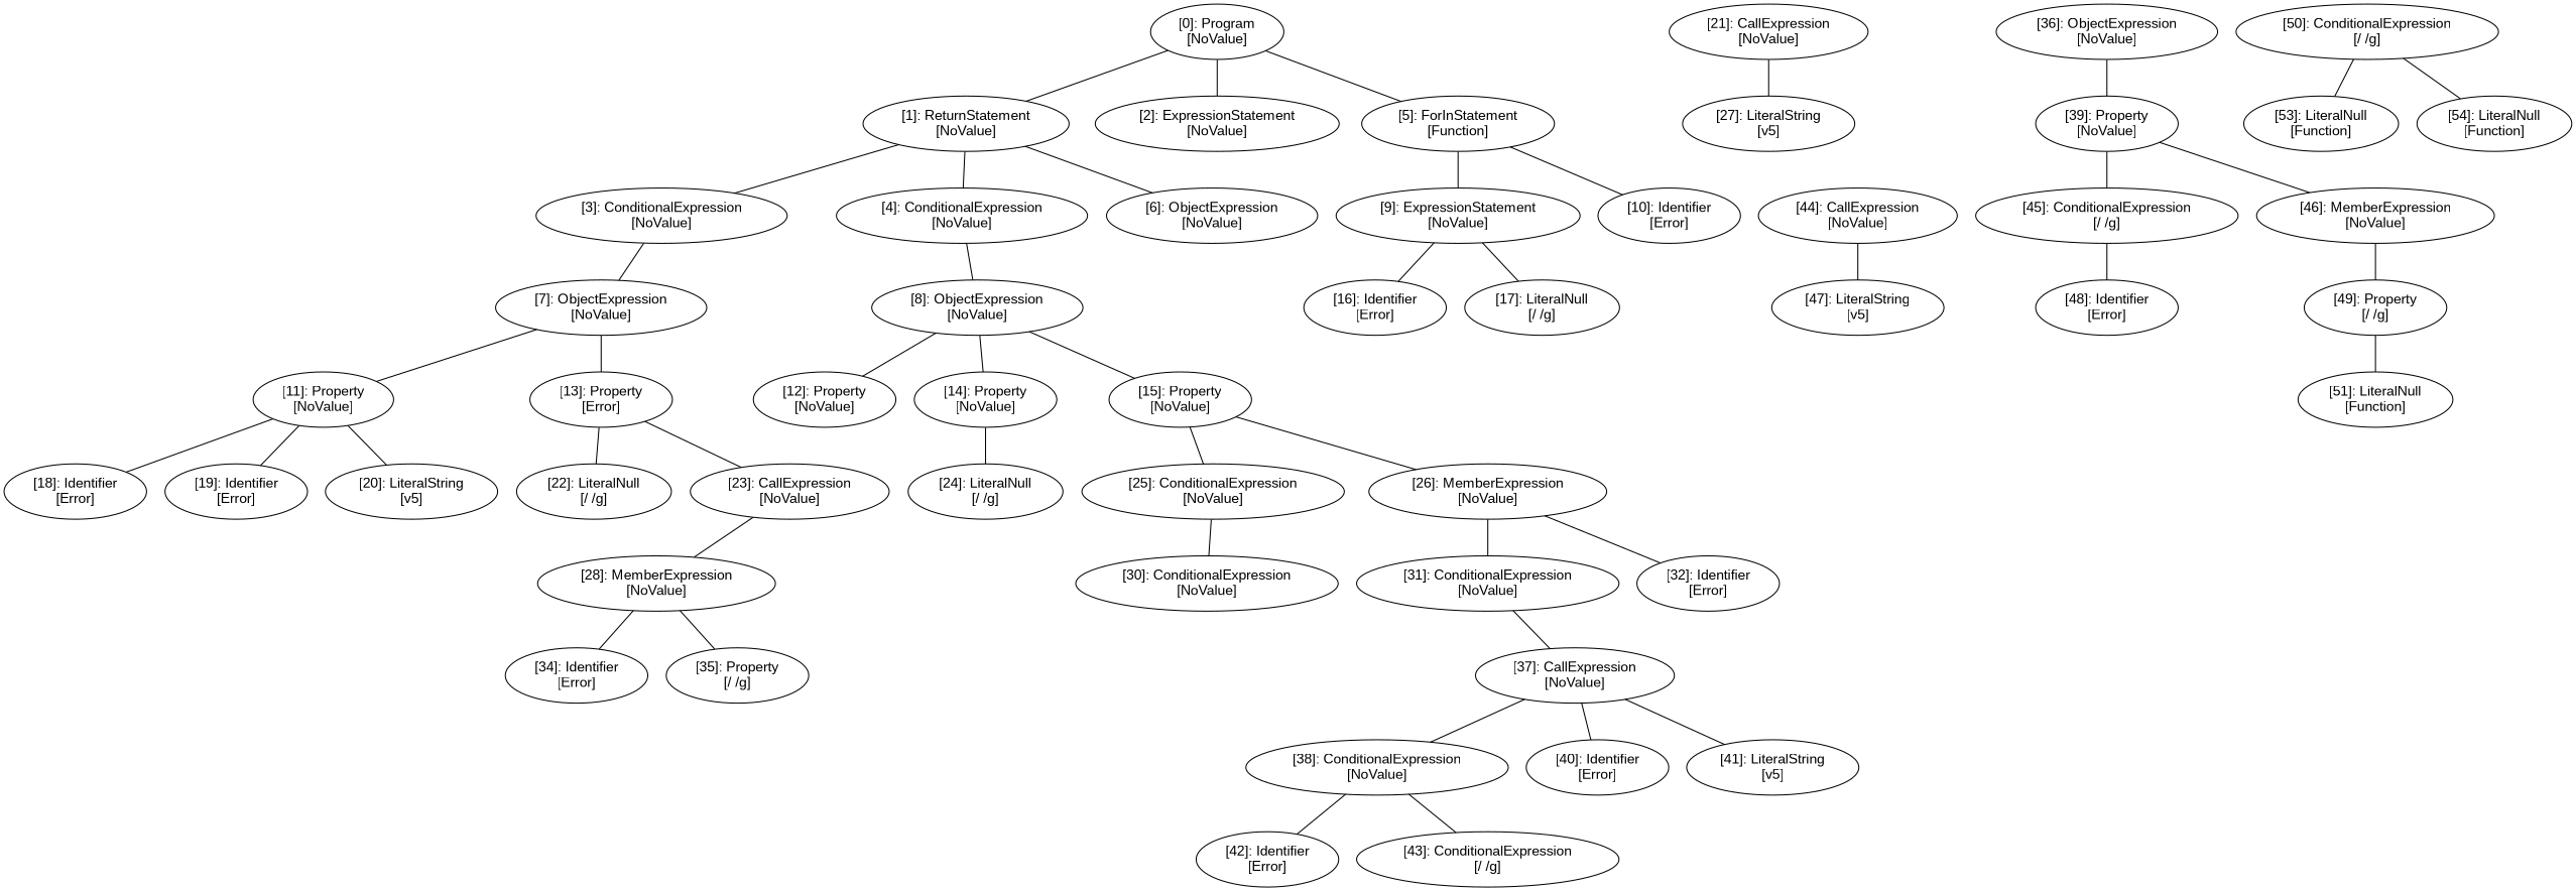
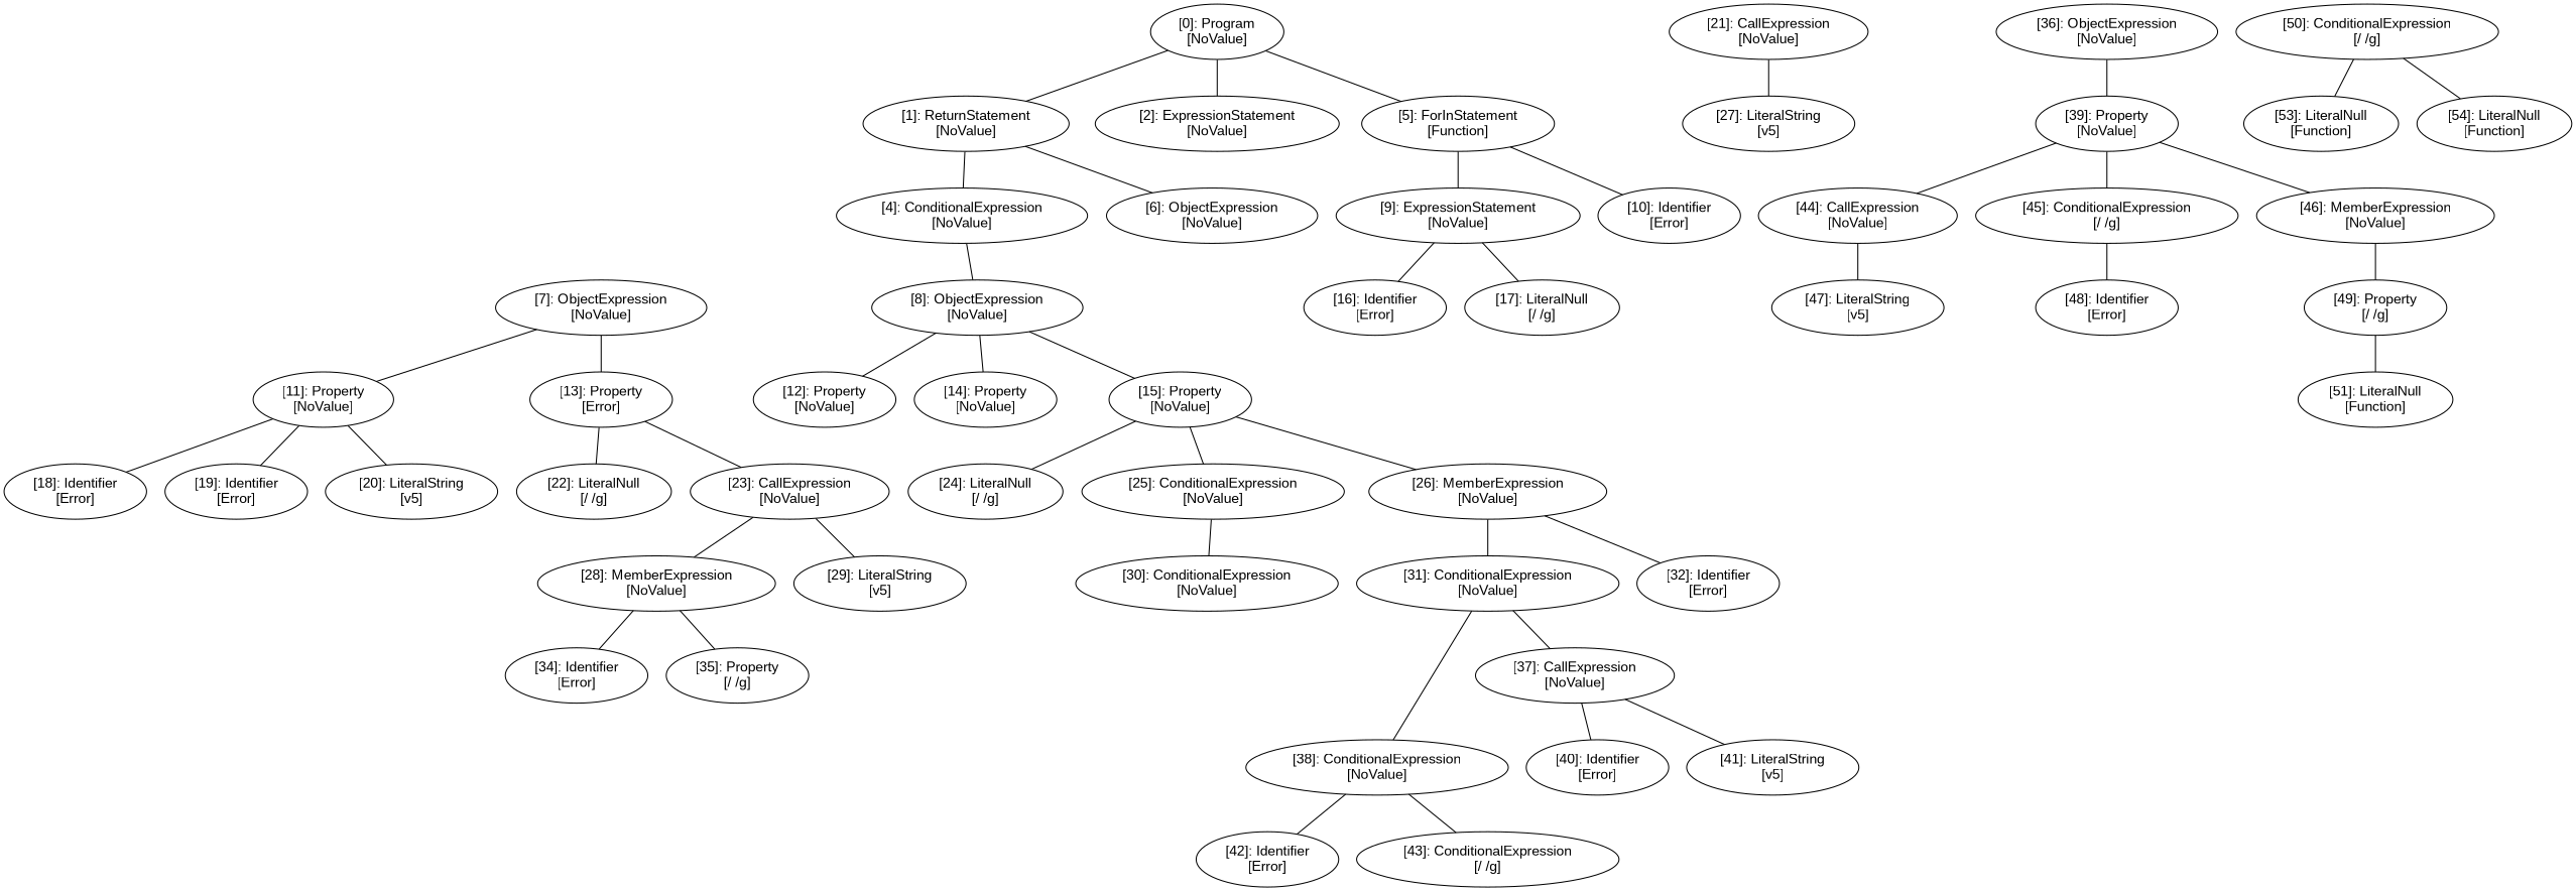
  graph {
    fontname="Liberation Sans"
    node [fontname="Liberation Sans"]
    edge [fontname="Liberation Sans"]
    n1 [label="[0]: Program\n[NoValue]"]
    n2 [label="[1]: ReturnStatement\n[NoValue]"]
    n3 [label="[2]: ExpressionStatement\n[NoValue]"]
    n4 [label="[5]: ForInStatement\n[Function]"]
-   n5 [label="[3]: ConditionalExpression\n[NoValue]"]
    n6 [label="[4]: ConditionalExpression\n[NoValue]"]
    n7 [label="[6]: ObjectExpression\n[NoValue]"]
    n8 [label="[9]: ExpressionStatement\n[NoValue]"]
    n9 [label="[10]: Identifier\n[Error]"]
    n10 [label="[7]: ObjectExpression\n[NoValue]"]
    n11 [label="[8]: ObjectExpression\n[NoValue]"]
    n12 [label="[11]: Property\n[NoValue]"]
    n13 [label="[13]: Property\n[Error]"]
    n14 [label="[12]: Property\n[NoValue]"]
    n15 [label="[14]: Property\n[NoValue]"]
    n16 [label="[15]: Property\n[NoValue]"]
    n17 [label="[16]: Identifier\n[Error]"]
    n18 [label="[17]: LiteralNull\n[/ /g]"]
    n19 [label="[18]: Identifier\n[Error]"]
    n20 [label="[19]: Identifier\n[Error]"]
    n21 [label="[20]: LiteralString\n[v5]"]
    n22 [label="[22]: LiteralNull\n[/ /g]"]
    n23 [label="[23]: CallExpression\n[NoValue]"]
    n24 [label="[24]: LiteralNull\n[/ /g]"]
    n25 [label="[25]: ConditionalExpression\n[NoValue]"]
    n26 [label="[26]: MemberExpression\n[NoValue]"]
    n27 [label="[21]: CallExpression\n[NoValue]"]
    n28 [label="[27]: LiteralString\n[v5]"]
    n29 [label="[28]: MemberExpression\n[NoValue]"]
+   n30 [label="[29]: LiteralString\n[v5]"]
    n31 [label="[30]: ConditionalExpression\n[NoValue]"]
    n32 [label="[31]: ConditionalExpression\n[NoValue]"]
    n33 [label="[32]: Identifier\n[Error]"]
    n34 [label="[34]: Identifier\n[Error]"]
    n35 [label="[35]: Property\n[/ /g]"]
    n36 [label="[37]: CallExpression\n[NoValue]"]
    n37 [label="[38]: ConditionalExpression\n[NoValue]"]
    n38 [label="[36]: ObjectExpression\n[NoValue]"]
    n39 [label="[39]: Property\n[NoValue]"]
    n40 [label="[40]: Identifier\n[Error]"]
    n41 [label="[41]: LiteralString\n[v5]"]
    n42 [label="[42]: Identifier\n[Error]"]
    n43 [label="[43]: ConditionalExpression\n[/ /g]"]
    n44 [label="[44]: CallExpression\n[NoValue]"]
    n45 [label="[45]: ConditionalExpression\n[/ /g]"]
    n46 [label="[46]: MemberExpression\n[NoValue]"]
    n47 [label="[47]: LiteralString\n[v5]"]
    n48 [label="[48]: Identifier\n[Error]"]
    n49 [label="[49]: Property\n[/ /g]"]
    n50 [label="[51]: LiteralNull\n[Function]"]
    n51 [label="[50]: ConditionalExpression\n[/ /g]"]
    n52 [label="[53]: LiteralNull\n[Function]"]
    n53 [label="[54]: LiteralNull\n[Function]"]
    n1 -- n2
    n1 -- n3
    n1 -- n4
-   n2 -- n5
    n2 -- n6
    n2 -- n7
    n4 -- n8
    n4 -- n9
-   n5 -- n10
    n6 -- n11
    n8 -- n17
    n8 -- n18
    n10 -- n12
    n10 -- n13
    n11 -- n14
    n11 -- n15
    n11 -- n16
    n12 -- n19
    n12 -- n20
    n12 -- n21
    n13 -- n22
    n13 -- n23
-   n15 -- n24
+   n16 -- n24
    n16 -- n25
    n16 -- n26
    n23 -- n29
+   n23 -- n30
    n25 -- n31
    n26 -- n32
    n26 -- n33
    n27 -- n28
    n29 -- n34
    n29 -- n35
    n32 -- n36
-   n36 -- n37
+   n32 -- n37
    n36 -- n40
    n36 -- n41
    n37 -- n42
    n37 -- n43
    n38 -- n39
+   n39 -- n44
    n39 -- n45
    n39 -- n46
    n44 -- n47
    n45 -- n48
    n46 -- n49
    n49 -- n50
    n51 -- n52
    n51 -- n53
  }
